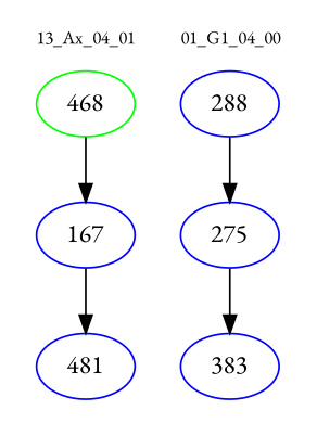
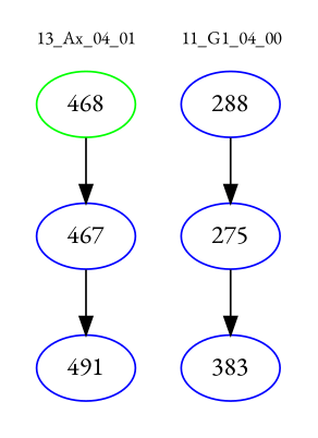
  digraph {
    fontname="EB Garamond"
    node [color=blue fontname="EB Garamond"]
    edge [color=black fontname="EB Garamond"]
    n1 [color=green label=468]
-   n2 [label=167]
-   n3 [label=481]
+   n2 [label=467]
+   n3 [label=491]
    n4 [label=288]
    n5 [label=275]
    n6 [label=383]
    subgraph cluster_1 {
      color=white
      fontsize=10
      label="13_Ax_04_01"
      n1
      n2
      n3
    }
    subgraph cluster_2 {
      color=white
      fontsize=10
-     label="01_G1_04_00"
+     label="11_G1_04_00"
      n4
      n5
      n6
    }
    n1 -> n2
    n2 -> n3
    n4 -> n5
    n5 -> n6
  }
